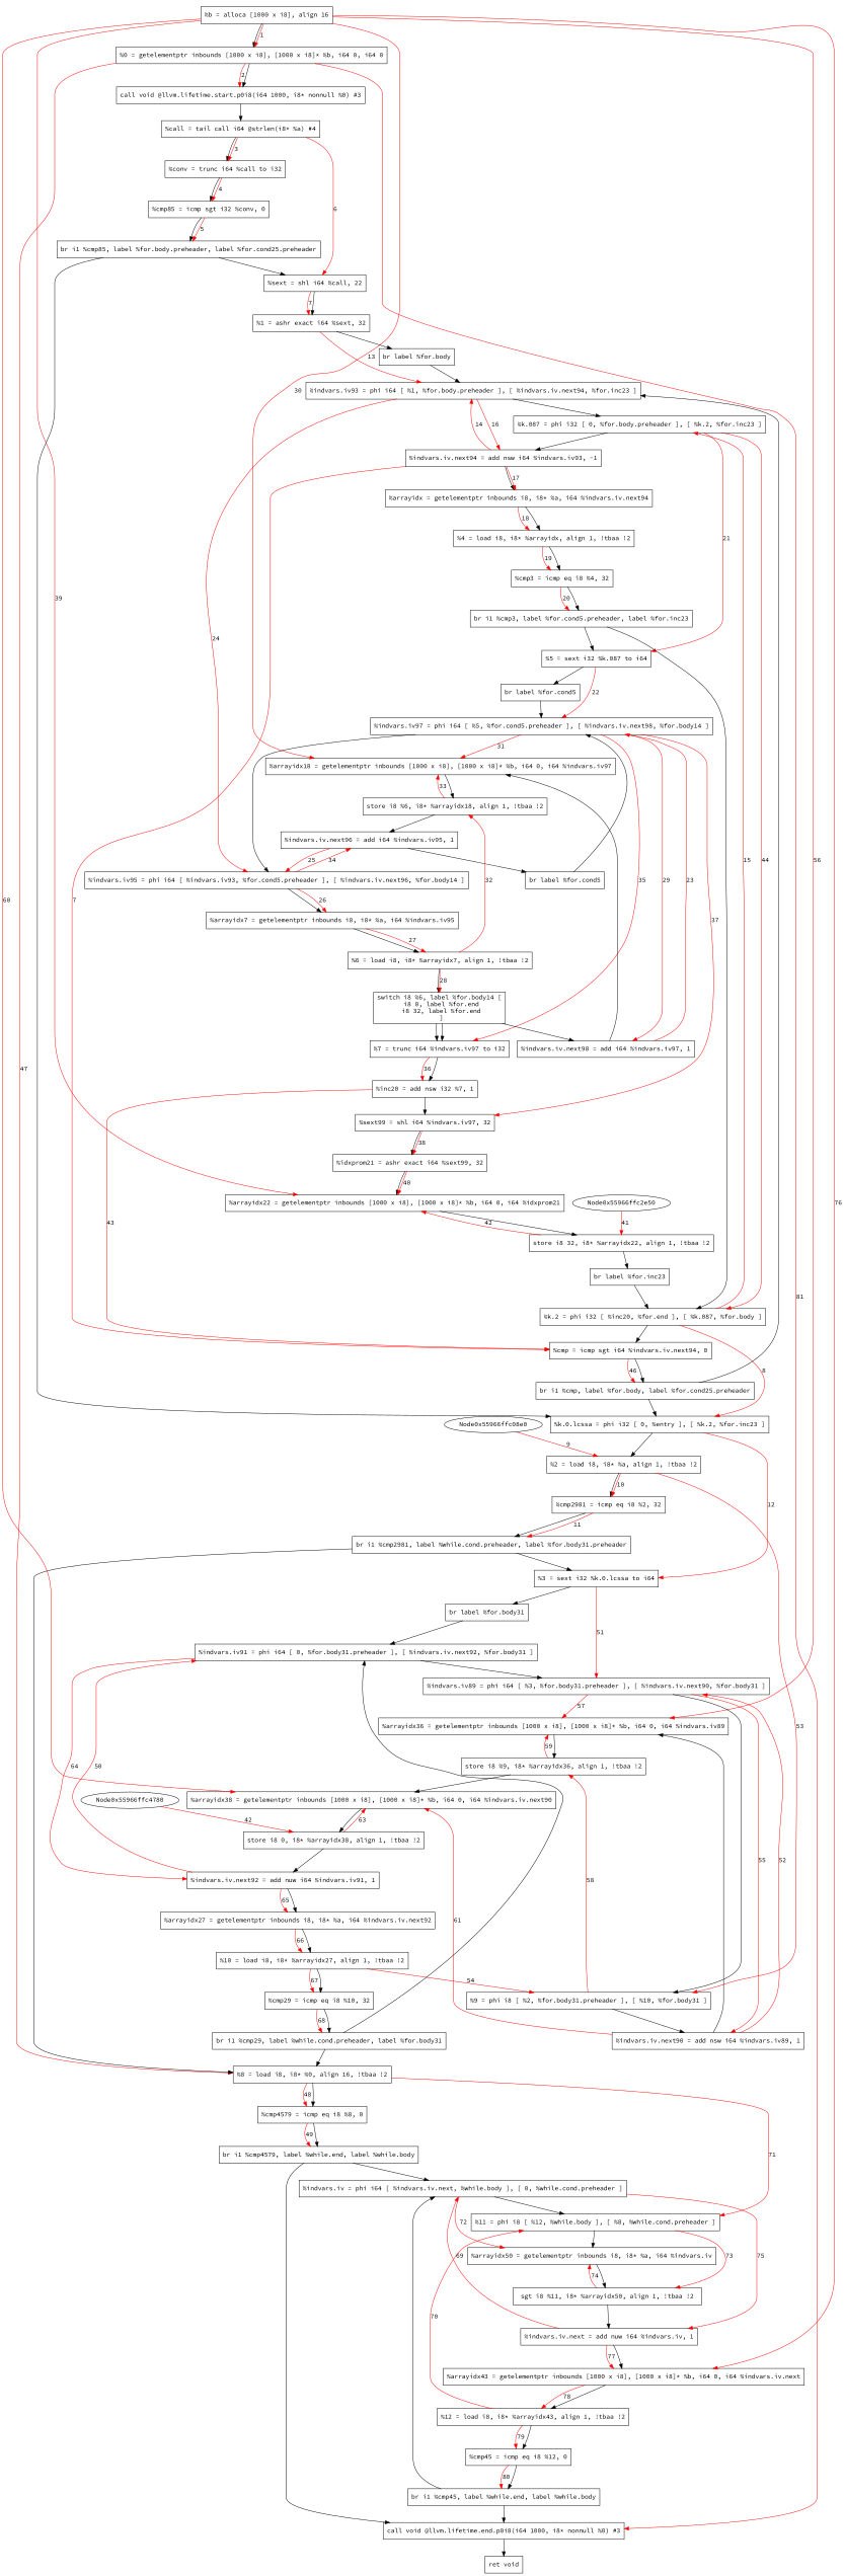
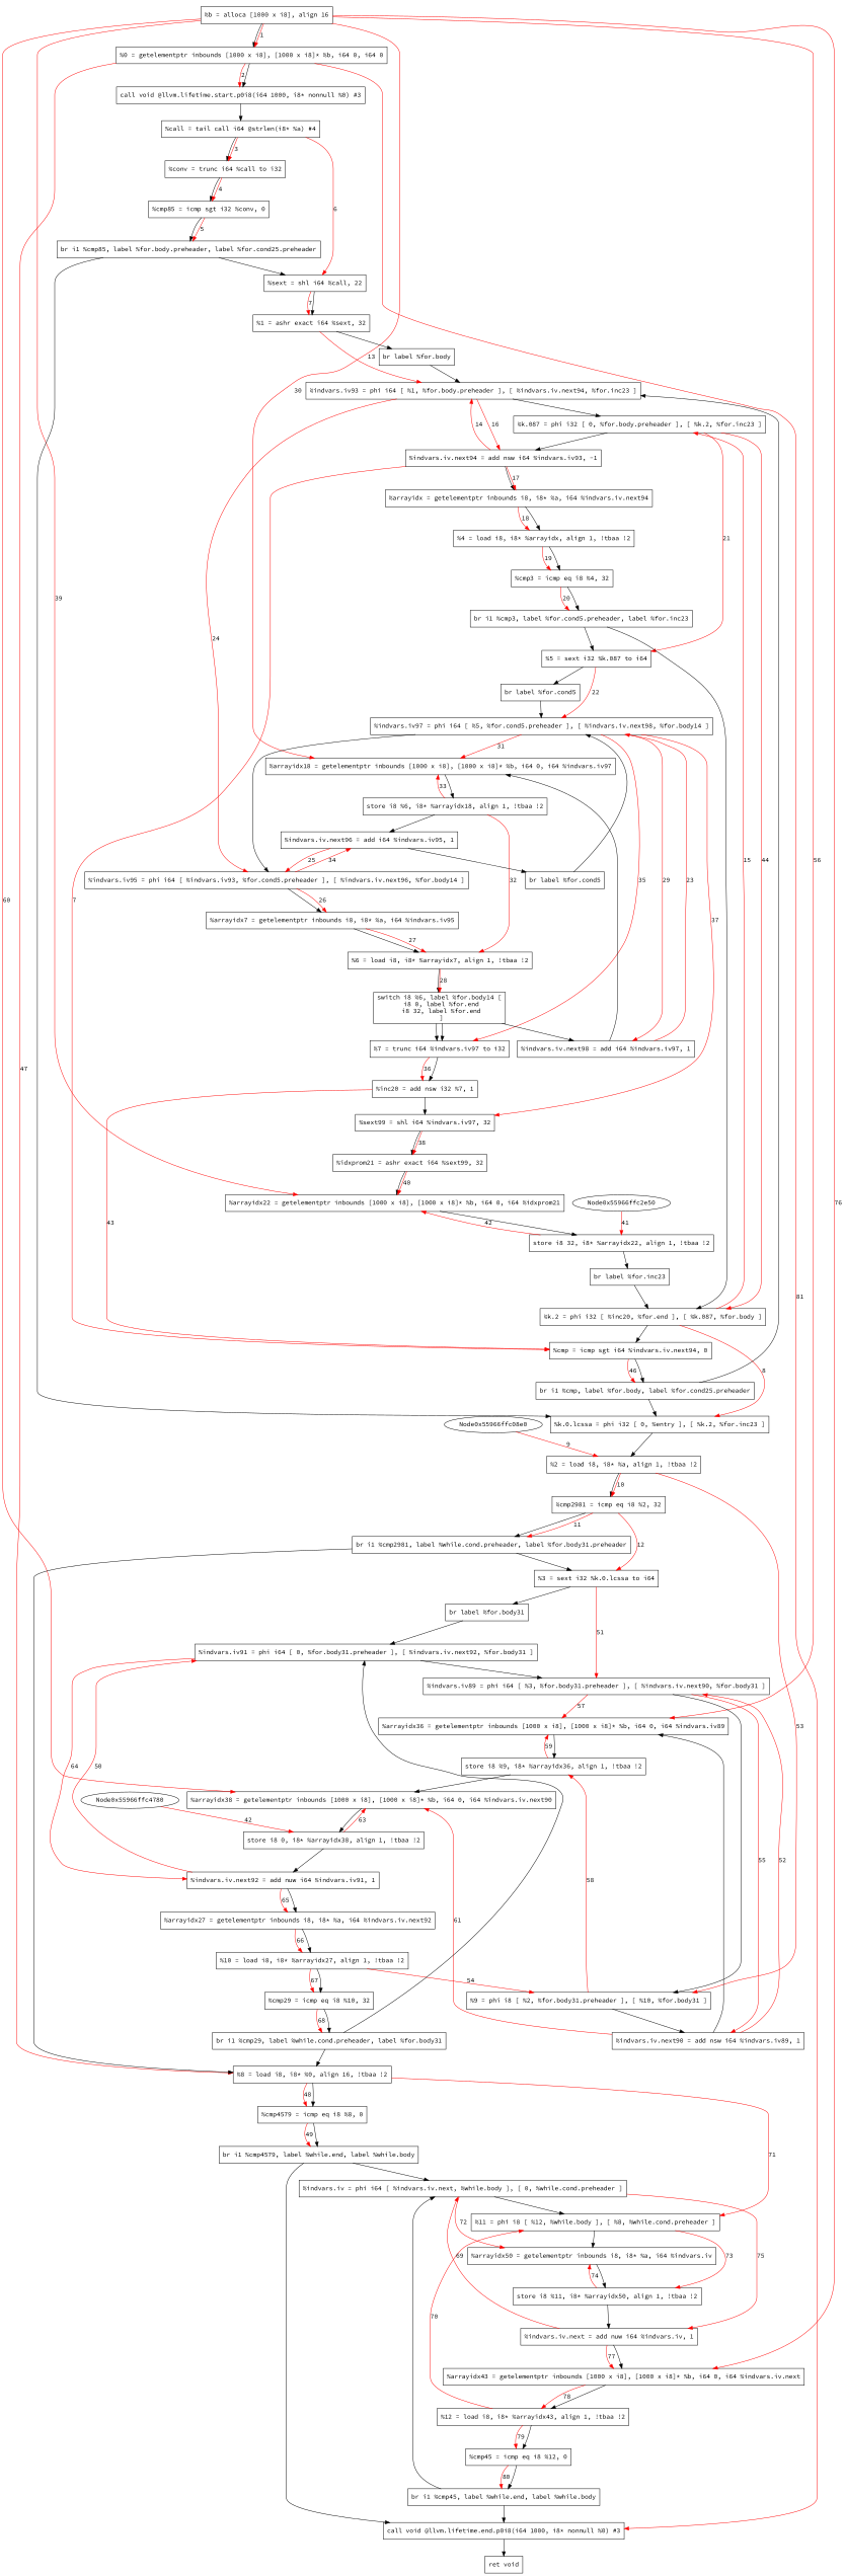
  digraph {
    fontname="Source Code Pro"
    node [fontname="Source Code Pro" shape=record]
    edge [fontname="Source Code Pro" color=red]
    n1 [label="  %b = alloca [1000 x i8], align 16"]
    n2 [label="  %0 = getelementptr inbounds [1000 x i8], [1000 x i8]* %b, i64 0, i64 0"]
    n3 [label="  %arrayidx18 = getelementptr inbounds [1000 x i8], [1000 x i8]* %b, i64 0, i64 %indvars.iv97"]
    n4 [label="  %arrayidx22 = getelementptr inbounds [1000 x i8], [1000 x i8]* %b, i64 0, i64 %idxprom21"]
    n5 [label="  %arrayidx36 = getelementptr inbounds [1000 x i8], [1000 x i8]* %b, i64 0, i64 %indvars.iv89"]
    n6 [label="  %arrayidx38 = getelementptr inbounds [1000 x i8], [1000 x i8]* %b, i64 0, i64 %indvars.iv.next90"]
    n7 [label="  %arrayidx43 = getelementptr inbounds [1000 x i8], [1000 x i8]* %b, i64 0, i64 %indvars.iv.next"]
    n8 [label="  call void @llvm.lifetime.start.p0i8(i64 1000, i8* nonnull %0) #3"]
    n9 [label="  %8 = load i8, i8* %0, align 16, !tbaa !2"]
    n10 [label="  call void @llvm.lifetime.end.p0i8(i64 1000, i8* nonnull %0) #3"]
    n11 [label="  store i8 %6, i8* %arrayidx18, align 1, !tbaa !2"]
    n12 [label="  store i8 32, i8* %arrayidx22, align 1, !tbaa !2"]
    n13 [label="  store i8 %9, i8* %arrayidx36, align 1, !tbaa !2"]
    n14 [label="  store i8 0, i8* %arrayidx38, align 1, !tbaa !2"]
    n15 [label="  %12 = load i8, i8* %arrayidx43, align 1, !tbaa !2"]
    n16 [label="  %call = tail call i64 @strlen(i8* %a) #4"]
    n17 [label="  %cmp4579 = icmp eq i8 %8, 0"]
    n18 [label="  %11 = phi i8 [ %12, %while.body ], [ %8, %while.cond.preheader ]"]
    n19 [label="  ret void"]
    n20 [label="  %conv = trunc i64 %call to i32"]
    n21 [label="%sext = shl i64 %call, 22"]
    n22 [label="  %cmp85 = icmp sgt i32 %conv, 0"]
    n23 [label="  %1 = ashr exact i64 %sext, 32"]
    n24 [label="  br i1 %cmp85, label %for.body.preheader, label %for.cond25.preheader"]
    n25 [label="  %k.0.lcssa = phi i32 [ 0, %entry ], [ %k.2, %for.inc23 ]"]
    n26 [label="  %2 = load i8, i8* %a, align 1, !tbaa !2"]
    n27 [label="  %3 = sext i32 %k.0.lcssa to i64"]
    n28 [label="  br label %for.body"]
    n29 [label="  %indvars.iv93 = phi i64 [ %1, %for.body.preheader ], [ %indvars.iv.next94, %for.inc23 ]"]
    n30 [label="  %k.087 = phi i32 [ 0, %for.body.preheader ], [ %k.2, %for.inc23 ]"]
    n31 [label="  %indvars.iv.next94 = add nsw i64 %indvars.iv93, -1"]
    n32 [label="  %indvars.iv95 = phi i64 [ %indvars.iv93, %for.cond5.preheader ], [ %indvars.iv.next96, %for.body14 ]"]
    n33 [label="  %cmp2981 = icmp eq i8 %2, 32"]
    n34 [label="  %9 = phi i8 [ %2, %for.body31.preheader ], [ %10, %for.body31 ]"]
    n35 [label="  br label %for.body31"]
    n36 [label="  %indvars.iv89 = phi i64 [ %3, %for.body31.preheader ], [ %indvars.iv.next90, %for.body31 ]"]
    n37 [label="  br i1 %cmp2981, label %while.cond.preheader, label %for.body31.preheader"]
    n38 [label="  %indvars.iv.next90 = add nsw i64 %indvars.iv89, 1"]
    n39 [label="  %indvars.iv91 = phi i64 [ 0, %for.body31.preheader ], [ %indvars.iv.next92, %for.body31 ]"]
    n40 [label="  %indvars.iv.next92 = add nuw i64 %indvars.iv91, 1"]
    n41 [label="  %5 = sext i32 %k.087 to i64"]
    n42 [label="  %k.2 = phi i32 [ %inc20, %for.end ], [ %k.087, %for.body ]"]
    n43 [label="  %arrayidx = getelementptr inbounds i8, i8* %a, i64 %indvars.iv.next94"]
    n44 [label="  %cmp = icmp sgt i64 %indvars.iv.next94, 0"]
    n45 [label="  %arrayidx7 = getelementptr inbounds i8, i8* %a, i64 %indvars.iv95"]
    n46 [label="  %indvars.iv.next96 = add i64 %indvars.iv95, 1"]
    n47 [label="  br label %for.cond5"]
    n48 [label="  %indvars.iv97 = phi i64 [ %5, %for.cond5.preheader ], [ %indvars.iv.next98, %for.body14 ]"]
    n49 [label="  %4 = load i8, i8* %arrayidx, align 1, !tbaa !2"]
    n50 [label="  br i1 %cmp, label %for.body, label %for.cond25.preheader"]
    n51 [label="  %cmp3 = icmp eq i8 %4, 32"]
    n52 [label="  br i1 %cmp3, label %for.cond5.preheader, label %for.inc23"]
    n53 [label="  %indvars.iv.next98 = add i64 %indvars.iv97, 1"]
    n54 [label="  %7 = trunc i64 %indvars.iv97 to i32"]
    n55 [label="  %sext99 = shl i64 %indvars.iv97, 32"]
    n56 [label="  %inc20 = add nsw i32 %7, 1"]
    n57 [label="  %idxprom21 = ashr exact i64 %sext99, 32"]
    n58 [label="  %6 = load i8, i8* %arrayidx7, align 1, !tbaa !2"]
    n59 [label="  br label %for.cond5"]
    n60 [label="  switch i8 %6, label %for.body14 [\n    i8 0, label %for.end\n    i8 32, label %for.end\n  ]"]
    n61 [label="  br label %for.inc23"]
    n62 [label="  br i1 %cmp4579, label %while.end, label %while.body"]
    n63 [label="  %arrayidx50 = getelementptr inbounds i8, i8* %a, i64 %indvars.iv"]
-   n64 [label="sgt i8 %11, i8* %arrayidx50, align 1, !tbaa !2"]
+   n64 [label="  store i8 %11, i8* %arrayidx50, align 1, !tbaa !2"]
    n65 [label="  %indvars.iv = phi i64 [ %indvars.iv.next, %while.body ], [ 0, %while.cond.preheader ]"]
    n66 [label="  %indvars.iv.next = add nuw i64 %indvars.iv, 1"]
    n67 [label="  %arrayidx27 = getelementptr inbounds i8, i8* %a, i64 %indvars.iv.next92"]
    n68 [label="  %10 = load i8, i8* %arrayidx27, align 1, !tbaa !2"]
    n69 [label="  %cmp29 = icmp eq i8 %10, 32"]
    n70 [label="  br i1 %cmp29, label %while.cond.preheader, label %for.body31"]
    n71 [label="  %cmp45 = icmp eq i8 %12, 0"]
    n72 [label="  br i1 %cmp45, label %while.end, label %while.body"]
    Node0x55966ffc08e0 [shape=""]
    Node0x55966ffc2e50 [shape=""]
    Node0x55966ffc4780 [shape=""]
    n1 -> n2 [color=""]
    n1 -> n2 [label=1]
    n1 -> n3 [label=30]
    n1 -> n4 [label=39]
    n1 -> n5 [label=56]
    n1 -> n6 [label=60]
    n1 -> n7 [label=76]
    n2 -> n8 [color=""]
    n2 -> n8 [label=2]
    n2 -> n9 [label=47]
    n2 -> n10 [label=81]
    n3 -> n11 [color=""]
    n4 -> n12 [color=""]
    n5 -> n13 [color=""]
    n6 -> n14 [color=""]
    n7 -> n15 [color=""]
    n7 -> n15 [label=78]
    n8 -> n16 [color=""]
    n9 -> n17 [color=""]
    n9 -> n17 [label=48]
    n9 -> n18 [label=71]
    n10 -> n19 [color=""]
    n11 -> n3 [label=33]
    n11 -> n46 [color=""]
    n12 -> n4 [label=42]
    n12 -> n61 [color=""]
    n13 -> n5 [label=59]
    n13 -> n6 [color=""]
    n14 -> n6 [label=63]
    n14 -> n40 [color=""]
    n15 -> n18 [label=70]
    n15 -> n71 [color=""]
    n15 -> n71 [label=79]
    n16 -> n20 [color=""]
    n16 -> n20 [label=3]
    n16 -> n21 [label=6]
    n17 -> n62 [color=""]
    n17 -> n62 [label=49]
    n18 -> n63 [color=""]
    n18 -> n64 [label=73]
    n20 -> n22 [color=""]
    n20 -> n22 [label=4]
    n21 -> n23 [color=""]
    n21 -> n23 [label=7]
    n22 -> n24 [color=""]
    n22 -> n24 [label=5]
    n23 -> n28 [color=""]
    n23 -> n29 [label=13]
    n24 -> n21 [color=""]
    n24 -> n25 [color=""]
    n25 -> n26 [color=""]
-   n25 -> n27 [label=12]
+   n33 -> n27 [label=12]
    n26 -> n33 [color=""]
    n26 -> n33 [label=10]
    n26 -> n34 [label=53]
    n27 -> n35 [color=""]
    n27 -> n36 [label=51]
    n28 -> n29 [color=""]
    n29 -> n30 [color=""]
    n29 -> n31 [label=16]
    n29 -> n32 [label=24]
    n30 -> n31 [color=""]
    n30 -> n41 [label=21]
    n30 -> n42 [label=44]
    n31 -> n29 [label=14]
    n31 -> n43 [color=""]
    n31 -> n43 [label=17]
    n31 -> n44 [label=7]
    n32 -> n45 [color=""]
    n32 -> n45 [label=26]
    n32 -> n46 [label=34]
    n33 -> n37 [color=""]
    n33 -> n37 [label=11]
    n34 -> n13 [label=58]
    n34 -> n38 [color=""]
    n35 -> n39 [color=""]
    n36 -> n5 [label=57]
    n36 -> n34 [color=""]
    n36 -> n38 [label=55]
    n37 -> n9 [color=""]
    n37 -> n27 [color=""]
    n38 -> n5 [color=""]
    n38 -> n6 [label=61]
    n38 -> n36 [label=52]
    n39 -> n36 [color=""]
    n39 -> n40 [label=64]
    n40 -> n39 [label=50]
    n40 -> n67 [color=""]
    n40 -> n67 [label=65]
    n41 -> n47 [color=""]
    n41 -> n48 [label=22]
    n42 -> n25 [label=8]
    n42 -> n30 [label=15]
    n42 -> n44 [color=""]
    n43 -> n49 [color=""]
    n43 -> n49 [label=18]
    n44 -> n50 [color=""]
    n44 -> n50 [label=46]
    n45 -> n58 [color=""]
    n45 -> n58 [label=27]
    n46 -> n32 [label=25]
    n46 -> n59 [color=""]
    n47 -> n48 [color=""]
    n48 -> n3 [label=31]
    n48 -> n32 [color=""]
    n48 -> n53 [label=29]
    n48 -> n54 [label=35]
    n48 -> n55 [label=37]
    n49 -> n51 [color=""]
    n49 -> n51 [label=19]
    n50 -> n25 [color=""]
    n50 -> n29 [color=""]
    n51 -> n52 [color=""]
    n51 -> n52 [label=20]
    n52 -> n41 [color=""]
    n52 -> n42 [color=""]
    n53 -> n3 [color=""]
    n53 -> n48 [label=23]
    n54 -> n56 [color=""]
    n54 -> n56 [label=36]
    n55 -> n57 [color=""]
    n55 -> n57 [label=38]
    n56 -> n44 [label=43]
    n56 -> n55 [color=""]
    n57 -> n4 [color=""]
    n57 -> n4 [label=40]
-   n58 -> n11 [label=32]
+   n11 -> n58 [label=32]
    n58 -> n60 [color=""]
    n58 -> n60 [label=28]
    n59 -> n48 [color=""]
    n60 -> n53 [color=""]
    n60 -> n54 [color=""]
    n60 -> n54 [color=""]
    n61 -> n42 [color=""]
    n62 -> n10 [color=""]
    n62 -> n65 [color=""]
    n63 -> n64 [color=""]
    n64 -> n63 [label=74]
    n64 -> n66 [color=""]
    n65 -> n18 [color=""]
    n65 -> n63 [label=72]
    n65 -> n66 [label=75]
    n66 -> n7 [color=""]
    n66 -> n7 [label=77]
    n66 -> n65 [label=69]
    n67 -> n68 [color=""]
    n67 -> n68 [label=66]
    n68 -> n34 [label=54]
    n68 -> n69 [color=""]
    n68 -> n69 [label=67]
    n69 -> n70 [color=""]
    n69 -> n70 [label=68]
    n70 -> n9 [color=""]
    n70 -> n39 [color=""]
    n71 -> n72 [color=""]
    n71 -> n72 [label=80]
    n72 -> n10 [color=""]
    n72 -> n65 [color=""]
    Node0x55966ffc08e0 -> n26 [label=9]
    Node0x55966ffc2e50 -> n12 [label=41]
    Node0x55966ffc4780 -> n14 [label=42]
  }
